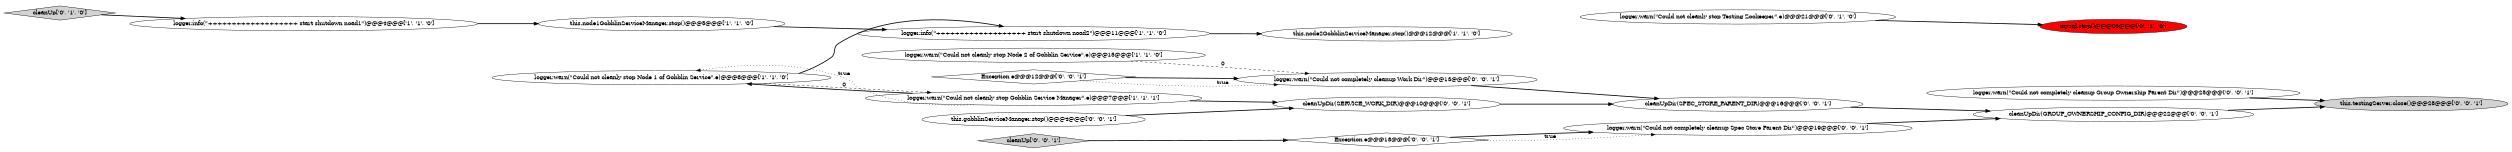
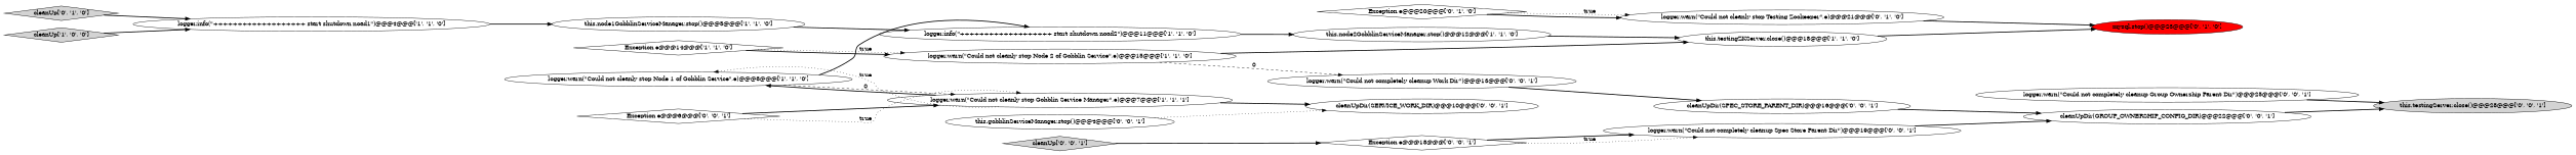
  digraph {
    rankdir=LR
    node [fillcolor=white shape=ellipse style=filled]
    edge [style=bold]
    n1 [label="cleanUpDir(SERVICE_WORK_DIR)@@@10@@@['0', '0', '1']"]
    n2 [label="cleanUpDir(SPEC_STORE_PARENT_DIR)@@@16@@@['0', '0', '1']"]
    n3 [label="cleanUpDir(GROUP_OWNERSHIP_CONFIG_DIR)@@@22@@@['0', '0', '1']"]
    n4 [label="logger.warn(\"Could not completely cleanup Spec Store Parent Dir\")@@@19@@@['0', '0', '1']"]
    n5 [fillcolor=lightgray label="this.testingServer.close()@@@28@@@['0', '0', '1']"]
    n6 [label="logger.warn(\"Could not cleanly stop Node 1 of Gobblin Service\",e)@@@8@@@['1', '1', '0']"]
    n7 [label="logger.info(\"+++++++++++++++++++ start shutdown noad2\")@@@11@@@['1', '1', '0']"]
    n8 [label="logger.warn(\"Could not cleanly stop Gobblin Service Manager\",e)@@@7@@@['1', '1', '1']"]
    n9 [label="this.node2GobblinServiceManager.stop()@@@12@@@['1', '1', '0']"]
+   n10 [label="this.testingZKServer.close()@@@18@@@['1', '1', '0']"]
    n11 [label="this.node1GobblinServiceManager.stop()@@@5@@@['1', '1', '0']"]
    n12 [label="logger.warn(\"Could not cleanly stop Node 2 of Gobblin Service\",e)@@@15@@@['1', '1', '0']"]
    n13 [label="logger.warn(\"Could not completely cleanup Work Dir\")@@@13@@@['0', '0', '1']"]
    n14 [fillcolor=red label="mysql.stop()@@@23@@@['0', '1', '0']"]
    n15 [label="logger.warn(\"Could not cleanly stop Testing Zookeeper\",e)@@@21@@@['0', '1', '0']"]
    n16 [label="Exception e@@@18@@@['0', '0', '1']" shape=diamond]
    n17 [label="this.gobblinServiceManager.stop()@@@4@@@['0', '0', '1']"]
    n18 [label="logger.warn(\"Could not completely cleanup Group Ownership Parent Dir\")@@@25@@@['0', '0', '1']"]
-   n19 [label="Exception e@@@12@@@['0', '0', '1']" shape=diamond]
+   n20 [label="Exception e@@@14@@@['1', '1', '0']" shape=diamond]
    n21 [fillcolor=lightgray label="cleanUp['0', '1', '0']" shape=diamond]
    n22 [label="logger.info(\"+++++++++++++++++++ start shutdown noad1\")@@@4@@@['1', '1', '0']"]
+   n23 [fillcolor=lightgray label="cleanUp['1', '0', '0']" shape=diamond]
    n24 [fillcolor=lightgray label="cleanUp['0', '0', '1']" shape=diamond]
-   n1 -> n2
+   n25 [label="Exception e@@@20@@@['0', '1', '0']" shape=diamond]
+   n26 [label="Exception e@@@6@@@['0', '0', '1']" shape=diamond]
    n2 -> n3
    n3 -> n5
    n4 -> n3
    n6 -> n7
    n6 -> n8 [label=0 style=dashed]
    n7 -> n9
    n8 -> n1
    n8 -> n6
    n8 -> n6 [label=true style=dotted]
+   n9 -> n10
+   n10 -> n14
    n11 -> n7
+   n12 -> n10
    n12 -> n13 [label=0 style=dashed]
    n13 -> n2
    n15 -> n14
    n16 -> n4 [label=true style=dotted]
    n16 -> n4
-   n17 -> n1
+   n17 -> n1 [style=dotted]
    n18 -> n5
-   n19 -> n13
-   n19 -> n13 [label=true style=dotted]
+   n20 -> n12
+   n20 -> n12 [label=true style=dotted]
    n21 -> n22
    n22 -> n11
+   n23 -> n22
    n24 -> n16
+   n25 -> n15
+   n25 -> n15 [label=true style=dotted]
+   n26 -> n8 [label=true style=dotted]
+   n26 -> n8
  }
